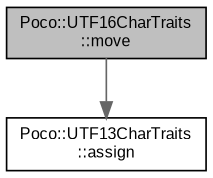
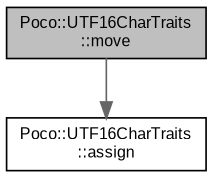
  digraph {
    rankdir=TB
    fontname="Liberation Sans"
    node [color=black fontname="Liberation Sans" fontsize=10 shape=record style=filled]
    n1 [fillcolor=grey75 fontcolor=black height=0.2 label="Poco::UTF16CharTraits\l::move" width=0.4]
-   n2 [fillcolor=white height=0.2 label="Poco::UTF13CharTraits\l::assign" width=0.4]
+   n2 [fillcolor=white height=0.2 label="Poco::UTF16CharTraits\l::assign" width=0.4]
    n1 -> n2 [color=gray40 fontname="Liberation Sans" fontsize=10 labelfontname=Helvetica labelfontsize=10 style=solid]
  }
